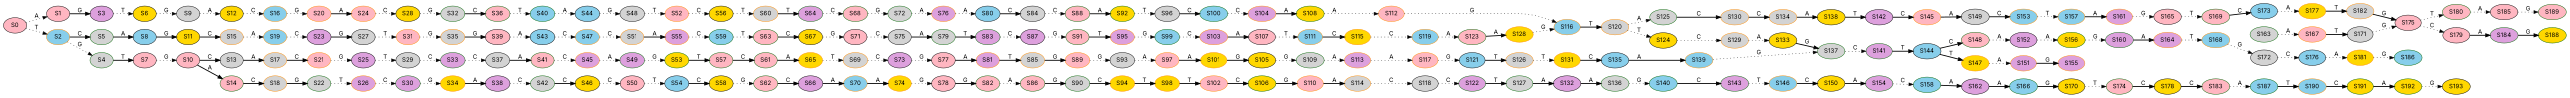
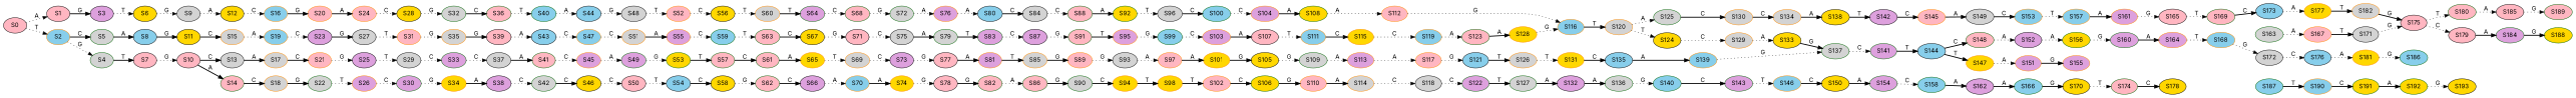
  strict digraph {
    fontname=Inter
    rankdir=LR
    node [color=darkorange fillcolor=lightpink fontname=Inter style=filled]
    edge [fontname=Inter style=dotted]
    S0 [color=black]
    S1 [color=black]
    S2 [fillcolor=skyblue]
    S3 [color=black fillcolor=plum]
    S4 [color=darkgreen fillcolor=lightgrey]
    S5 [color=darkgreen fillcolor=lightgrey]
    S6 [color=black fillcolor=gold]
    S7 [color=black]
    S8 [color=black fillcolor=skyblue]
    S9 [color=black fillcolor=lightgrey]
    S10 [color=black]
    S11 [color=black fillcolor=gold]
    S12 [color=black fillcolor=gold]
    S13 [color=black fillcolor=lightgrey]
    S14 [color=darkgreen]
    S15 [fillcolor=lightgrey]
    S16 [fillcolor=skyblue]
    S17 [fillcolor=lightgrey]
    S18 [fillcolor=lightgrey]
    S19 [fillcolor=skyblue]
    S20
    S21
    S22 [color=darkgreen fillcolor=lightgrey]
    S23 [color=black fillcolor=plum]
    S24
    S25 [color=black fillcolor=plum]
    S26 [fillcolor=plum]
    S27 [color=black fillcolor=lightgrey]
    S28 [color=black fillcolor=gold]
    S29 [color=black fillcolor=lightgrey]
    S30 [color=darkgreen fillcolor=plum]
    S31
    S32 [color=darkgreen fillcolor=lightgrey]
    S33 [color=darkgreen fillcolor=plum]
    S34 [fillcolor=gold]
    S35 [fillcolor=lightgrey]
    S36 [color=darkgreen]
    S37 [color=black fillcolor=lightgrey]
    S38 [color=black fillcolor=plum]
    S39 [color=black]
    S40 [color=darkgreen fillcolor=skyblue]
    S41 [color=darkgreen]
    S42 [color=darkgreen fillcolor=lightgrey]
    S43 [color=black fillcolor=skyblue]
    S44 [color=black fillcolor=skyblue]
    S45 [fillcolor=plum]
    S46 [color=black fillcolor=gold]
    S47 [fillcolor=skyblue]
    S48 [color=black fillcolor=lightgrey]
    S49 [color=darkgreen fillcolor=plum]
    S50 [color=black]
    S51 [fillcolor=lightgrey]
    S52
    S53 [color=darkgreen fillcolor=gold]
    S54 [color=black fillcolor=skyblue]
    S55 [fillcolor=plum]
    S56 [color=black fillcolor=gold]
    S57 [color=darkgreen]
    S58 [color=black fillcolor=gold]
    S59 [color=darkgreen fillcolor=skyblue]
    S60 [fillcolor=lightgrey]
    S61 [color=darkgreen]
    S62 [color=darkgreen]
    S63 [color=darkgreen]
    S64 [color=darkgreen fillcolor=plum]
    S65 [fillcolor=gold]
    S66 [color=black fillcolor=plum]
    S67 [color=black fillcolor=gold]
    S68 [color=darkgreen]
    S69 [fillcolor=lightgrey]
    S70 [fillcolor=skyblue]
    S71 [color=black]
    S72 [color=darkgreen fillcolor=lightgrey]
    S73 [color=black fillcolor=plum]
    S74 [fillcolor=gold]
    S75 [color=black fillcolor=lightgrey]
    S76 [fillcolor=plum]
    S77 [color=black]
    S78 [color=black]
    S79 [color=darkgreen fillcolor=lightgrey]
    S80 [color=black fillcolor=skyblue]
    S81 [fillcolor=plum]
    S82 [color=darkgreen]
    S83 [color=darkgreen fillcolor=plum]
    S84 [color=black fillcolor=lightgrey]
    S85 [fillcolor=lightgrey]
    S86 [color=darkgreen]
    S87 [color=black fillcolor=plum]
    S88 [color=darkgreen]
    S89
    S90 [color=darkgreen fillcolor=lightgrey]
    S91 [color=darkgreen]
    S92 [color=darkgreen fillcolor=gold]
    S93 [color=black fillcolor=lightgrey]
    S94 [fillcolor=gold]
    S95 [fillcolor=plum]
    S96 [color=black fillcolor=lightgrey]
    S97
    S98 [fillcolor=gold]
    S99 [color=darkgreen fillcolor=skyblue]
    S100 [color=darkgreen fillcolor=skyblue]
    S101 [fillcolor=gold]
    S102
    S103 [fillcolor=plum]
    S104 [fillcolor=plum]
    S105 [color=black fillcolor=gold]
    S106 [color=darkgreen fillcolor=gold]
    S107 [color=black]
    S108 [color=darkgreen fillcolor=gold]
    S109 [color=darkgreen fillcolor=lightgrey]
    S110
    S111 [fillcolor=skyblue]
    S112
    S113 [fillcolor=plum]
    S114 [fillcolor=lightgrey]
    S115 [fillcolor=gold]
    S116 [fillcolor=skyblue]
    S117
    S118 [color=black fillcolor=lightgrey]
    S119 [fillcolor=skyblue]
    S120 [fillcolor=lightgrey]
    S121 [color=black fillcolor=skyblue]
    S122 [color=darkgreen fillcolor=plum]
    S123 [color=darkgreen]
    S124 [color=black fillcolor=gold]
    S125 [color=darkgreen fillcolor=lightgrey]
    S126 [fillcolor=lightgrey]
    S127 [color=darkgreen fillcolor=lightgrey]
    S128 [fillcolor=gold]
    S129 [fillcolor=lightgrey]
    S130 [fillcolor=lightgrey]
    S131 [fillcolor=gold]
    S132 [color=black fillcolor=plum]
    S133 [color=black fillcolor=gold]
    S134 [fillcolor=lightgrey]
    S135 [color=black fillcolor=skyblue]
    S136 [color=darkgreen fillcolor=lightgrey]
    S137 [color=darkgreen fillcolor=lightgrey]
    S138 [color=black fillcolor=gold]
    S139 [fillcolor=skyblue]
    S140 [color=darkgreen fillcolor=skyblue]
    S141 [color=darkgreen fillcolor=plum]
    S142 [color=black fillcolor=plum]
    S143 [color=darkgreen fillcolor=plum]
    S144 [color=black fillcolor=skyblue]
    S145
    S146 [fillcolor=skyblue]
    S147 [fillcolor=gold]
    S148 [color=darkgreen]
    S149 [color=black fillcolor=lightgrey]
    S150 [color=black fillcolor=gold]
    S151 [fillcolor=plum]
    S152 [color=black fillcolor=plum]
    S153 [fillcolor=skyblue]
    S154 [color=darkgreen fillcolor=plum]
    S155 [fillcolor=plum]
    S156 [color=darkgreen fillcolor=gold]
    S157 [fillcolor=skyblue]
    S158 [color=darkgreen fillcolor=skyblue]
    S160 [color=darkgreen fillcolor=plum]
    S161 [fillcolor=plum]
    S162 [color=black fillcolor=plum]
    S164 [fillcolor=plum]
    S165 [color=black]
    S166 [color=darkgreen fillcolor=skyblue]
    S163 [color=darkgreen fillcolor=lightgrey]
    S167
    S168 [fillcolor=skyblue]
    S169 [color=darkgreen]
    S170 [color=black fillcolor=gold]
    S171 [color=black fillcolor=lightgrey]
    S172 [color=black fillcolor=lightgrey]
    S173 [color=black fillcolor=skyblue]
    S174 [color=darkgreen]
    S175 [color=black]
    S176 [color=black fillcolor=skyblue]
    S177 [fillcolor=gold]
    S178 [color=black fillcolor=gold]
    S179 [color=black]
    S180 [color=darkgreen]
    S181 [fillcolor=gold]
    S182 [fillcolor=lightgrey]
-   S183 [color=darkgreen]
    S184 [color=darkgreen fillcolor=plum]
    S185 [color=black]
    S186 [color=darkgreen fillcolor=skyblue]
    S187 [color=darkgreen fillcolor=skyblue]
    S188 [color=darkgreen fillcolor=gold]
    S189 [color=darkgreen]
    S190 [fillcolor=skyblue]
    S191 [color=darkgreen fillcolor=gold]
    S192 [color=darkgreen fillcolor=gold]
    S193 [color=black fillcolor=gold]
    S0 -> S1 [label=A]
    S0 -> S2 [label=T]
    S1 -> S3 [label=G style=bold]
    S2 -> S4 [label=G]
    S2 -> S5 [label=C style=bold]
    S3 -> S6 [label=T]
    S4 -> S7 [label=T style=bold]
    S5 -> S8 [label=A style=bold]
    S6 -> S9 [label=G]
    S7 -> S10 [label=G]
    S8 -> S11 [label=G style=bold]
    S9 -> S12 [label=A]
    S10 -> S13 [label=C style=bold]
    S10 -> S14 [label=A style=bold]
    S11 -> S15 [label=C style=bold]
    S12 -> S16 [label=C]
    S13 -> S17 [label=A style=bold]
    S14 -> S18 [label=C style=bold]
    S15 -> S19 [label=A]
-   S16 -> S20 [label=G]
+   S16 -> S20 [label=G style=bold]
    S17 -> S21 [label=C style=bold]
    S18 -> S22 [label=G style=bold]
    S19 -> S23 [label=C]
    S20 -> S24 [label=A style=bold]
    S21 -> S25 [label=G]
    S22 -> S26 [label=T]
    S23 -> S27 [label=G style=bold]
    S24 -> S28 [label=C]
    S25 -> S29 [label=T]
    S26 -> S30 [label=C]
    S27 -> S31 [label=T]
    S28 -> S32 [label=G]
    S29 -> S33 [label=C]
    S30 -> S34 [label=G]
    S31 -> S35 [label=G]
    S32 -> S36 [label=C style=bold]
    S33 -> S37 [label=C]
    S34 -> S38 [label=A style=bold]
    S35 -> S39 [label=G style=bold]
    S36 -> S40 [label=T]
    S37 -> S41 [label=A style=bold]
    S38 -> S42 [label=C]
    S39 -> S43 [label=A]
    S40 -> S44 [label=A]
    S41 -> S45 [label=C]
    S42 -> S46 [label=C style=bold]
    S43 -> S47 [label=C]
    S44 -> S48 [label=G]
    S45 -> S49 [label=A]
    S46 -> S50 [label=C]
    S47 -> S51 [label=C]
    S48 -> S52 [label=T]
    S49 -> S53 [label=G]
    S50 -> S54 [label=T]
    S51 -> S55 [label=A style=bold]
    S52 -> S56 [label=C]
    S53 -> S57 [label=T style=bold]
    S54 -> S58 [label=C style=bold]
    S55 -> S59 [label=C]
    S56 -> S60 [label=T]
    S57 -> S61 [label=C style=bold]
    S58 -> S62 [label=G]
    S59 -> S63 [label=T]
    S60 -> S64 [label=T style=bold]
    S61 -> S65 [label=A style=bold]
    S62 -> S66 [label=C style=bold]
    S63 -> S67 [label=C style=bold]
    S64 -> S68 [label=C]
    S65 -> S69 [label=T]
-   S66 -> S70 [label=A style=bold]
+   S66 -> S70 [label=A]
    S67 -> S71 [label=G]
    S68 -> S72 [label=G]
    S69 -> S73 [label=C]
    S70 -> S74 [label=A style=bold]
    S71 -> S75 [label=C]
    S72 -> S76 [label=A]
    S73 -> S77 [label=G]
    S74 -> S78 [label=G]
    S75 -> S79 [label=A style=bold]
    S76 -> S80 [label=A]
    S77 -> S81 [label=A style=bold]
    S78 -> S82 [label=G style=bold]
    S79 -> S83 [label=T style=bold]
    S80 -> S84 [label=C style=bold]
    S81 -> S85 [label=T style=bold]
    S82 -> S86 [label=A]
    S83 -> S87 [label=C]
    S84 -> S88 [label=C]
    S85 -> S89 [label=G style=bold]
    S86 -> S90 [label=G style=bold]
    S87 -> S91 [label=G]
    S88 -> S92 [label=A style=bold]
    S89 -> S93 [label=G]
    S90 -> S94 [label=C style=bold]
    S91 -> S95 [label=T style=bold]
    S92 -> S96 [label=T]
    S93 -> S97 [label=A]
    S94 -> S98 [label=T style=bold]
    S95 -> S99 [label=G]
    S96 -> S100 [label=C style=bold]
    S97 -> S101 [label=A style=bold]
    S98 -> S102 [label=T style=bold]
    S99 -> S103 [label=C]
    S100 -> S104 [label=C]
    S101 -> S105 [label=G style=bold]
    S102 -> S106 [label=C style=bold]
    S103 -> S107 [label=A style=bold]
    S104 -> S108 [label=A style=bold]
    S105 -> S109 [label=G]
    S106 -> S110 [label=G style=bold]
    S107 -> S111 [label=T]
    S108 -> S112 [label=A]
    S109 -> S113 [label=A]
    S110 -> S114 [label=A style=bold]
    S111 -> S115 [label=C style=bold]
    S112 -> S116 [label=G]
    S113 -> S117 [label=A]
    S114 -> S118 [label=C]
    S115 -> S119 [label=C]
    S116 -> S120 [label=T style=bold]
    S117 -> S121 [label=G]
    S118 -> S122 [label=C]
    S119 -> S123 [label=A]
    S120 -> S124 [label=T]
    S120 -> S125 [label=A]
    S121 -> S126 [label=T style=bold]
    S122 -> S127 [label=T style=bold]
    S123 -> S128 [label=A style=bold]
    S124 -> S129 [label=C]
    S125 -> S130 [label=C style=bold]
    S126 -> S131 [label=T]
    S127 -> S132 [label=A style=bold]
    S128 -> S116 [label=G]
    S129 -> S133 [label=A]
    S130 -> S134 [label=C style=bold]
    S131 -> S135 [label=C style=bold]
    S132 -> S136 [label=A style=bold]
    S133 -> S137 [label=G style=bold]
    S134 -> S138 [label=A style=bold]
    S135 -> S139 [label=A style=bold]
    S136 -> S140 [label=G]
    S137 -> S141 [label=C]
    S138 -> S142 [label=T style=bold]
    S139 -> S137 [label=G]
    S140 -> S143 [label=C style=bold]
    S141 -> S144 [label=T style=bold]
    S142 -> S145 [label=C style=bold]
    S143 -> S146 [label=T]
    S144 -> S147 [label=T style=bold]
    S144 -> S148 [label=C style=bold]
    S145 -> S149 [label=A style=bold]
    S146 -> S150 [label=C style=bold]
    S147 -> S151 [label=A]
    S148 -> S152 [label=A]
    S149 -> S153 [label=C style=bold]
    S150 -> S154 [label=A style=bold]
    S151 -> S155 [label=G style=bold]
    S152 -> S156 [label=A]
    S153 -> S157 [label=T]
    S154 -> S158 [label=C]
    S156 -> S160 [label=G]
    S157 -> S161 [label=A style=bold]
    S158 -> S162 [label=A style=bold]
    S160 -> S164 [label=A style=bold]
    S161 -> S165 [label=G]
    S162 -> S166 [label=A style=bold]
    S164 -> S168 [label=T]
    S165 -> S169 [label=T]
    S166 -> S170 [label=G style=bold]
    S163 -> S167 [label=A]
    S167 -> S171 [label=T style=bold]
    S168 -> S172 [label=G]
    S169 -> S173 [label=C style=bold]
    S170 -> S174 [label=T]
    S171 -> S175 [label=G]
    S172 -> S176 [label=C]
    S173 -> S177 [label=A]
    S174 -> S178 [label=C style=bold]
    S175 -> S179 [label=C]
    S175 -> S180 [label=T]
    S176 -> S181 [label=A]
    S177 -> S182 [label=T style=bold]
-   S178 -> S183 [label=C style=bold]
    S179 -> S184 [label=A style=bold]
    S180 -> S185 [label=A]
    S181 -> S186 [label=G]
    S182 -> S175 [label=G style=bold]
-   S183 -> S187 [label=A]
    S184 -> S188 [label=G style=bold]
    S185 -> S189 [label=G]
    S187 -> S190 [label=T style=bold]
    S190 -> S191 [label=C style=bold]
    S191 -> S192 [label=A style=bold]
    S192 -> S193 [label=G]
  }
